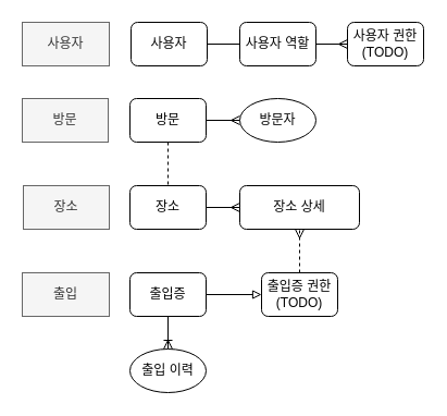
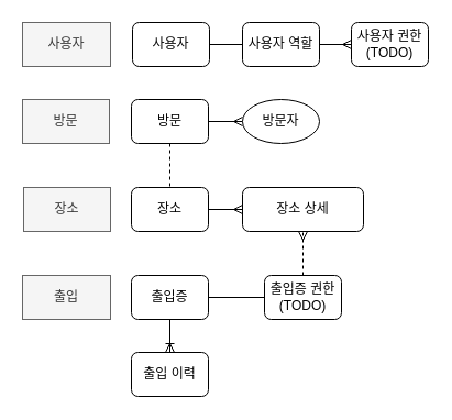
  <mxCell id="0" />
  <mxCell id="1" parent="0" />
  <mxCell id="2" style="edgeStyle=orthogonalEdgeStyle;rounded=0;orthogonalLoop=1;jettySize=auto;html=1;endArrow=none;endFill=0;" edge="1" parent="1" source="3" target="16"><mxGeometry relative="1" as="geometry" /></mxCell>
  <mxCell id="3" value="사용자" style="rounded=1;whiteSpace=wrap;html=1;" vertex="1" parent="1"><mxGeometry x="120" y="20" width="70" height="40" as="geometry" /></mxCell>
  <mxCell id="4" style="edgeStyle=orthogonalEdgeStyle;rounded=0;orthogonalLoop=1;jettySize=auto;html=1;endArrow=ERmany;endFill=0;" edge="1" parent="1" source="6" target="7"><mxGeometry relative="1" as="geometry" /></mxCell>
  <mxCell id="5" value="" style="edgeStyle=orthogonalEdgeStyle;rounded=0;orthogonalLoop=1;jettySize=auto;html=1;endArrow=none;endFill=0;dashed=1;" edge="1" parent="1" source="6" target="9"><mxGeometry relative="1" as="geometry" /></mxCell>
  <mxCell id="6" value="방문" style="rounded=1;whiteSpace=wrap;html=1;" vertex="1" parent="1"><mxGeometry x="119" y="90" width="70" height="40" as="geometry" /></mxCell>
  <mxCell id="7" value="방문자" style="ellipse;whiteSpace=wrap;html=1;" vertex="1" parent="1"><mxGeometry x="220" y="90" width="70" height="40" as="geometry" /></mxCell>
  <mxCell id="8" value="" style="edgeStyle=orthogonalEdgeStyle;rounded=0;orthogonalLoop=1;jettySize=auto;html=1;endArrow=ERmany;endFill=0;" edge="1" parent="1" source="9" target="22"><mxGeometry relative="1" as="geometry" /></mxCell>
  <mxCell id="9" value="장소" style="rounded=1;whiteSpace=wrap;html=1;" vertex="1" parent="1"><mxGeometry x="119" y="170" width="70" height="40" as="geometry" /></mxCell>
  <mxCell id="10" value="" style="edgeStyle=orthogonalEdgeStyle;rounded=0;orthogonalLoop=1;jettySize=auto;html=1;endArrow=ERoneToMany;endFill=0;" edge="1" parent="1" source="12" target="13"><mxGeometry relative="1" as="geometry" /></mxCell>
- <mxCell id="11" style="edgeStyle=orthogonalEdgeStyle;rounded=0;orthogonalLoop=1;jettySize=auto;html=1;endArrow=block;endFill=0;" edge="1" parent="1" source="12" target="20"><mxGeometry relative="1" as="geometry" /></mxCell>
+ <mxCell id="11" style="edgeStyle=orthogonalEdgeStyle;rounded=0;orthogonalLoop=1;jettySize=auto;html=1;endArrow=none;endFill=0;" edge="1" parent="1" source="12" target="20"><mxGeometry relative="1" as="geometry" /></mxCell>
  <mxCell id="12" value="출입증" style="rounded=1;whiteSpace=wrap;html=1;" vertex="1" parent="1"><mxGeometry x="119" y="250" width="70" height="40" as="geometry" /></mxCell>
- <mxCell id="13" value="출입 이력" style="ellipse;whiteSpace=wrap;html=1;" vertex="1" parent="1"><mxGeometry x="119" y="320" width="70" height="40" as="geometry" /></mxCell>
+ <mxCell id="13" value="출입 이력" style="rounded=1;whiteSpace=wrap;html=1;" vertex="1" parent="1"><mxGeometry x="119" y="320" width="70" height="40" as="geometry" /></mxCell>
  <mxCell id="14" value="사용자" style="rounded=0;whiteSpace=wrap;html=1;fillColor=#f5f5f5;fontColor=#333333;strokeColor=#666666;" vertex="1" parent="1"><mxGeometry x="20" y="20" width="80" height="40" as="geometry" /></mxCell>
  <mxCell id="15" style="edgeStyle=orthogonalEdgeStyle;rounded=0;orthogonalLoop=1;jettySize=auto;html=1;entryX=0;entryY=0.5;entryDx=0;entryDy=0;endArrow=ERmany;endFill=0;" edge="1" parent="1" source="16" target="23"><mxGeometry relative="1" as="geometry" /></mxCell>
  <mxCell id="16" value="사용자 역할" style="rounded=1;whiteSpace=wrap;html=1;" vertex="1" parent="1"><mxGeometry x="220" y="20" width="70" height="40" as="geometry" /></mxCell>
  <mxCell id="17" value="방문" style="rounded=0;whiteSpace=wrap;html=1;fillColor=#f5f5f5;fontColor=#333333;strokeColor=#666666;" vertex="1" parent="1"><mxGeometry x="20" y="90" width="79" height="40" as="geometry" /></mxCell>
  <mxCell id="18" value="출입" style="rounded=0;whiteSpace=wrap;html=1;fillColor=#f5f5f5;fontColor=#333333;strokeColor=#666666;" vertex="1" parent="1"><mxGeometry x="20" y="250" width="80" height="40" as="geometry" /></mxCell>
  <mxCell id="19" style="edgeStyle=orthogonalEdgeStyle;rounded=0;orthogonalLoop=1;jettySize=auto;html=1;dashed=1;endArrow=ERmany;endFill=0;exitX=0.5;exitY=0;exitDx=0;exitDy=0;" edge="1" parent="1" source="20" target="22"><mxGeometry relative="1" as="geometry"><mxPoint x="310" y="190" as="targetPoint" /></mxGeometry></mxCell>
  <mxCell id="20" value="출입증 권한&lt;br&gt;(TODO)" style="rounded=1;whiteSpace=wrap;html=1;" vertex="1" parent="1"><mxGeometry x="240" y="250" width="70" height="40" as="geometry" /></mxCell>
  <mxCell id="21" value="장소" style="rounded=0;whiteSpace=wrap;html=1;fillColor=#f5f5f5;fontColor=#333333;strokeColor=#666666;" vertex="1" parent="1"><mxGeometry x="21" y="170" width="79" height="40" as="geometry" /></mxCell>
  <mxCell id="22" value="장소 상세" style="rounded=1;whiteSpace=wrap;html=1;" vertex="1" parent="1"><mxGeometry x="220" y="170" width="110" height="40" as="geometry" /></mxCell>
  <mxCell id="23" value="사용자 권한&lt;br&gt;(TODO)" style="rounded=1;whiteSpace=wrap;html=1;" vertex="1" parent="1"><mxGeometry x="319" y="20" width="70" height="40" as="geometry" /></mxCell>
